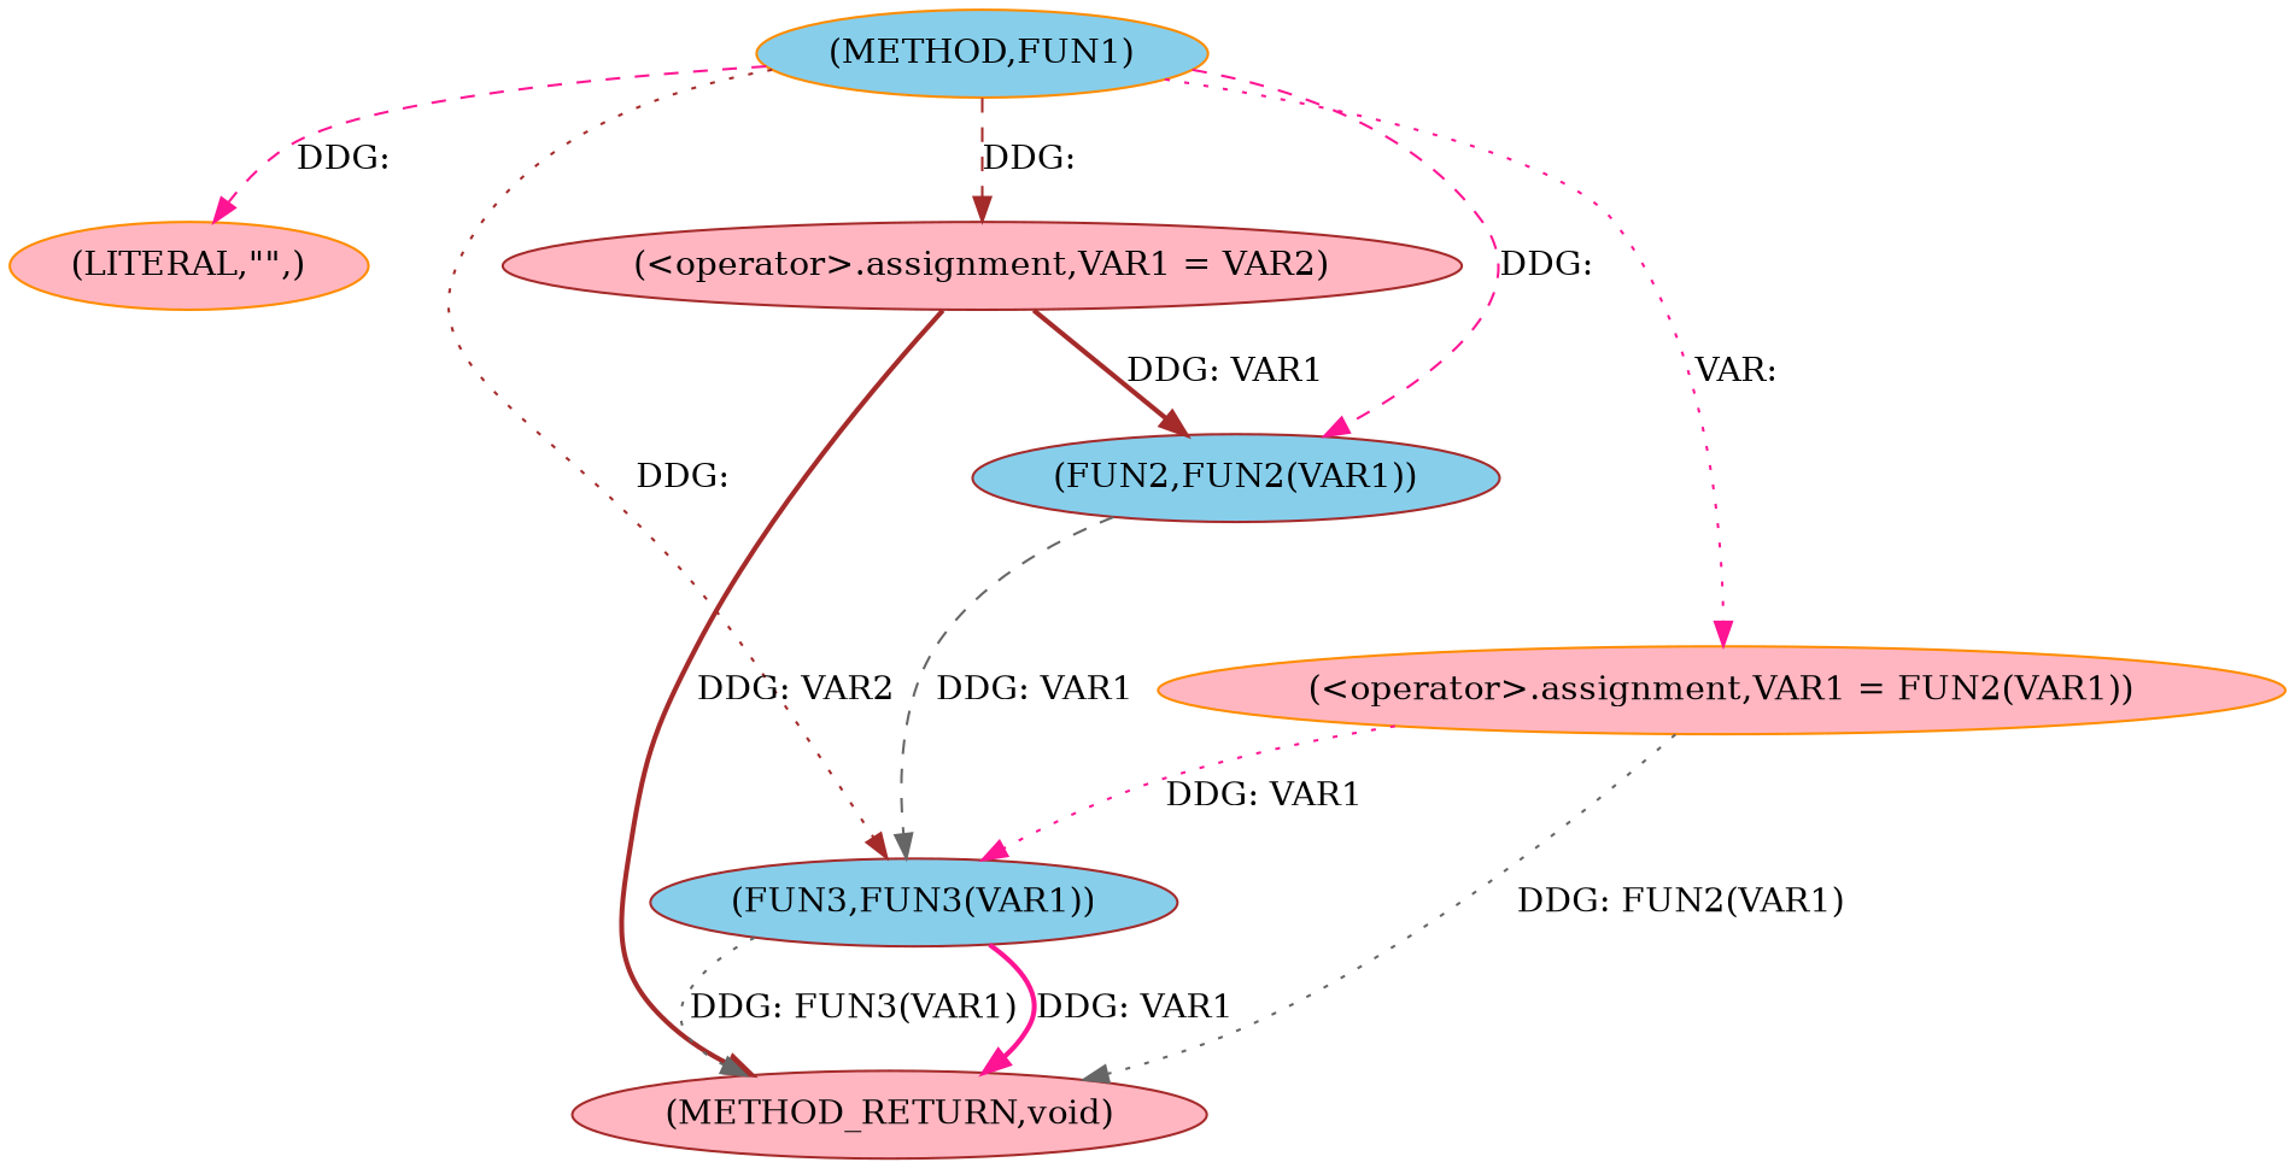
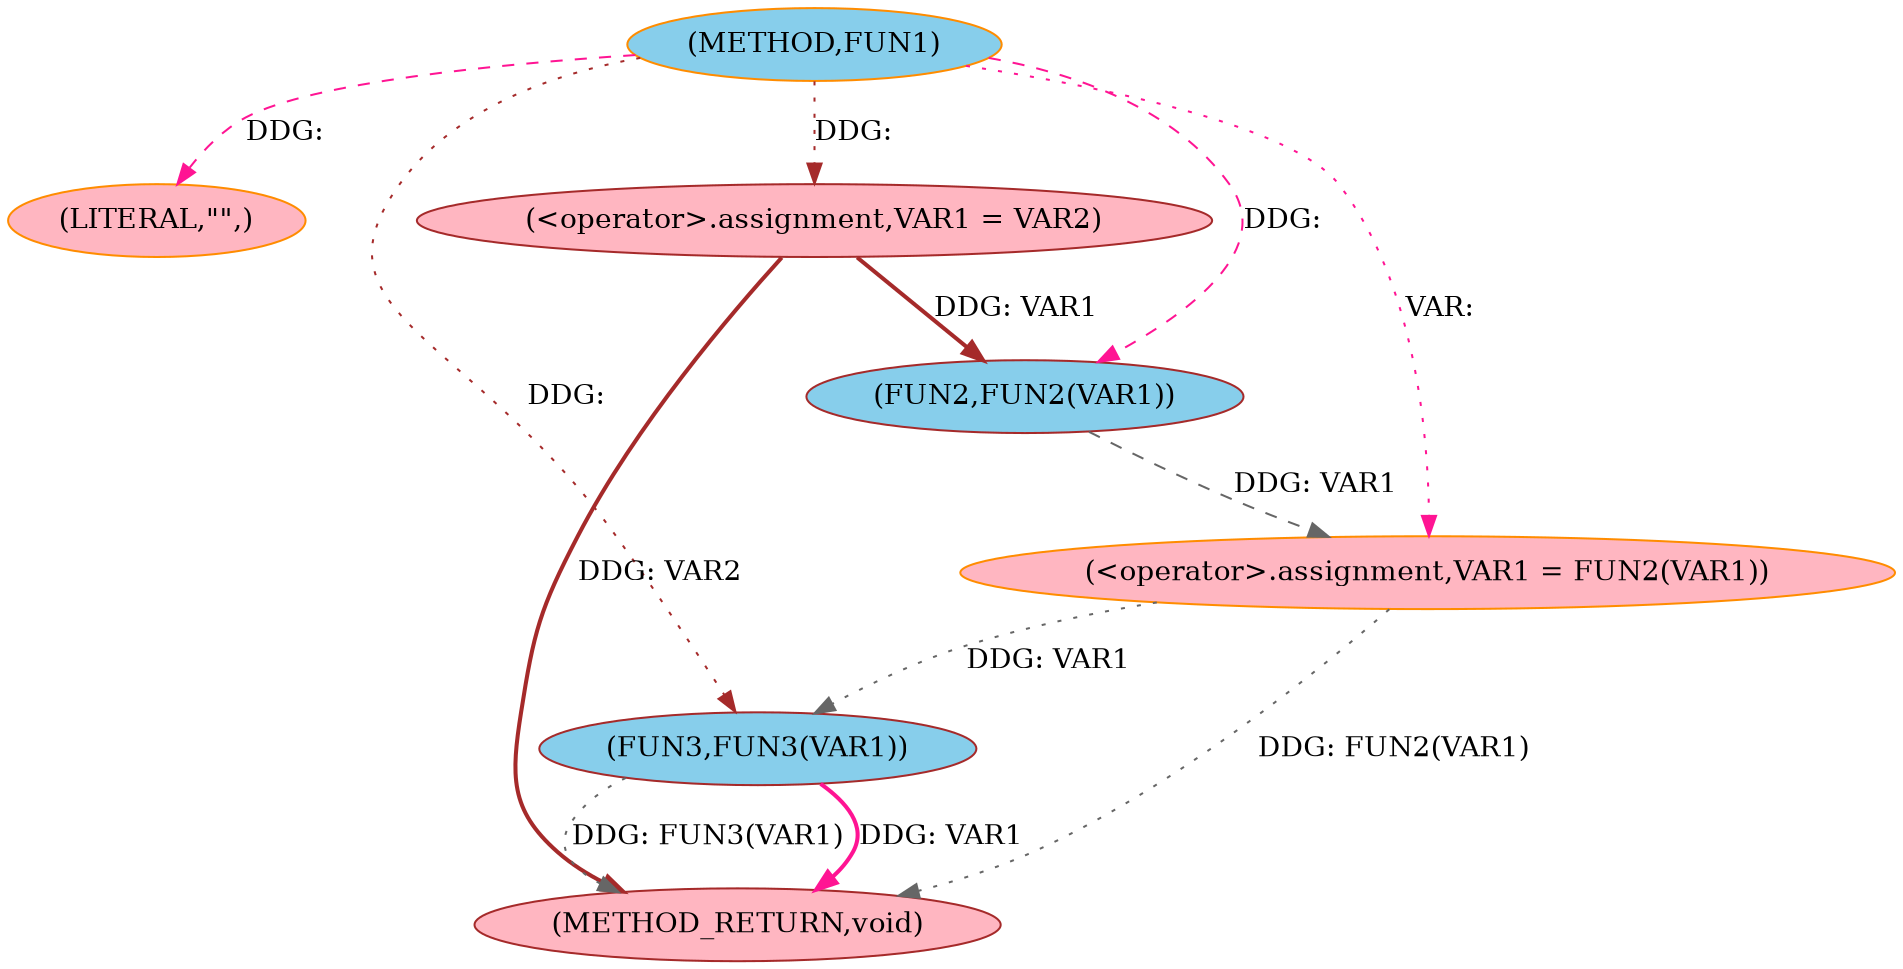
  digraph {
    node [color=brown fillcolor=lightpink style=filled]
    edge [color=deeppink style=dotted]
    n1 [color=darkorange fillcolor=skyblue label="(METHOD,FUN1)"]
    n2 [color=darkorange label="(LITERAL,\"\",)"]
    n3 [label="(<operator>.assignment,VAR1 = VAR2)"]
    n4 [color=darkorange label="(<operator>.assignment,VAR1 = FUN2(VAR1))"]
    n5 [fillcolor=skyblue label="(FUN2,FUN2(VAR1))"]
    n6 [fillcolor=skyblue label="(FUN3,FUN3(VAR1))"]
    n7 [label="(METHOD_RETURN,void)"]
    n1 -> n2 [label="DDG: " style=dashed]
-   n1 -> n3 [color=brown label="DDG: " style=dashed]
+   n1 -> n3 [color=brown label="DDG: "]
    n1 -> n4 [label="VAR: "]
    n1 -> n5 [label="DDG: " style=dashed]
    n1 -> n6 [color=brown label="DDG: "]
    n3 -> n5 [color=brown label="DDG: VAR1" style=bold]
    n3 -> n7 [color=brown label="DDG: VAR2" style=bold]
-   n4 -> n6 [label="DDG: VAR1"]
+   n4 -> n6 [color=gray40 label="DDG: VAR1"]
    n4 -> n7 [color=gray40 label="DDG: FUN2(VAR1)"]
-   n5 -> n6 [color=gray40 label="DDG: VAR1" style=dashed]
+   n5 -> n4 [color=gray40 label="DDG: VAR1" style=dashed]
    n6 -> n7 [label="DDG: VAR1" style=bold]
    n6 -> n7 [color=gray40 label="DDG: FUN3(VAR1)"]
  }
